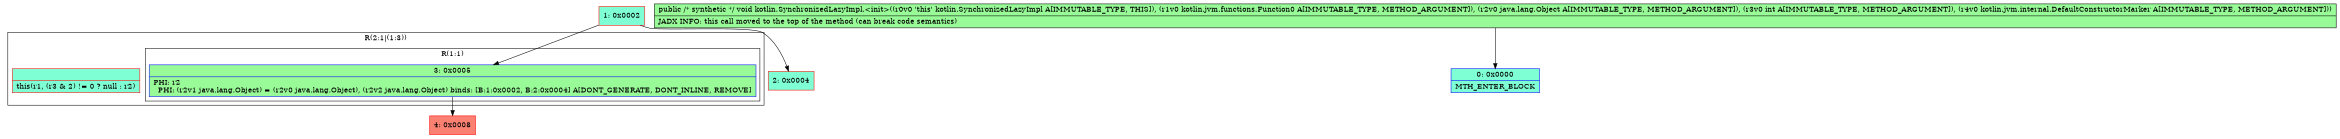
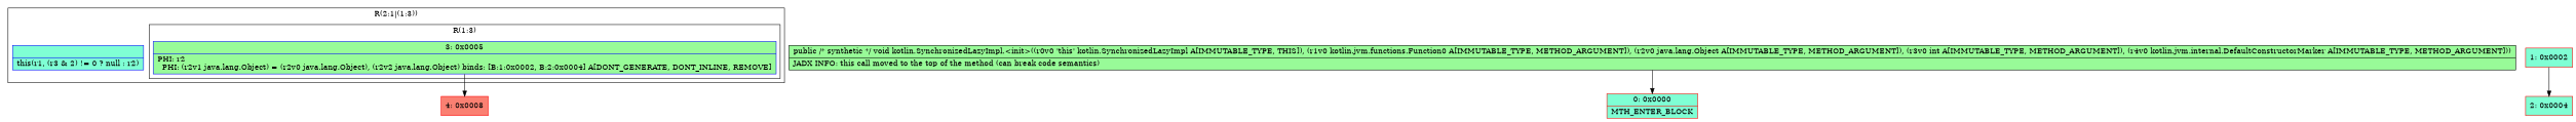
  digraph {
    node [color=red fillcolor=aquamarine shape=record style=filled]
    n1 [color=blue fillcolor=palegreen label="{3\:\ 0x0005|PHI: r2 \l  PHI: (r2v1 java.lang.Object) = (r2v0 java.lang.Object), (r2v2 java.lang.Object) binds: [B:1:0x0002, B:2:0x0004] A[DONT_GENERATE, DONT_INLINE, REMOVE]\l}"]
-   n2 [label="{|this(r1, (r3 & 2) != 0 ? null : r2)\l}"]
+   n2 [color=blue label="{|this(r1, (r3 & 2) != 0 ? null : r2)\l}"]
    n3 [fillcolor=salmon label="{4\:\ 0x0008}"]
-   n4 [color=blue label="{0\:\ 0x0000|MTH_ENTER_BLOCK\l}"]
+   n4 [label="{0\:\ 0x0000|MTH_ENTER_BLOCK\l}"]
    n5 [label="{1\:\ 0x0002}"]
    n6 [label="{2\:\ 0x0004}"]
    n7 [fillcolor=palegreen label="{public \/* synthetic *\/ void kotlin.SynchronizedLazyImpl.\<init\>((r0v0 'this' kotlin.SynchronizedLazyImpl A[IMMUTABLE_TYPE, THIS]), (r1v0 kotlin.jvm.functions.Function0 A[IMMUTABLE_TYPE, METHOD_ARGUMENT]), (r2v0 java.lang.Object A[IMMUTABLE_TYPE, METHOD_ARGUMENT]), (r3v0 int A[IMMUTABLE_TYPE, METHOD_ARGUMENT]), (r4v0 kotlin.jvm.internal.DefaultConstructorMarker A[IMMUTABLE_TYPE, METHOD_ARGUMENT]))  | JADX INFO: this call moved to the top of the method (can break code semantics)\l}" color=""]
    subgraph cluster_1 {
      label="R(2:1|(1:3))"
      n2
      subgraph cluster_2 {
-       label="R(1:1)"
+       label="R(1:3)"
        n1
      }
    }
    n1 -> n3
-   n5 -> n1
    n5 -> n6
    n7 -> n4
  }
